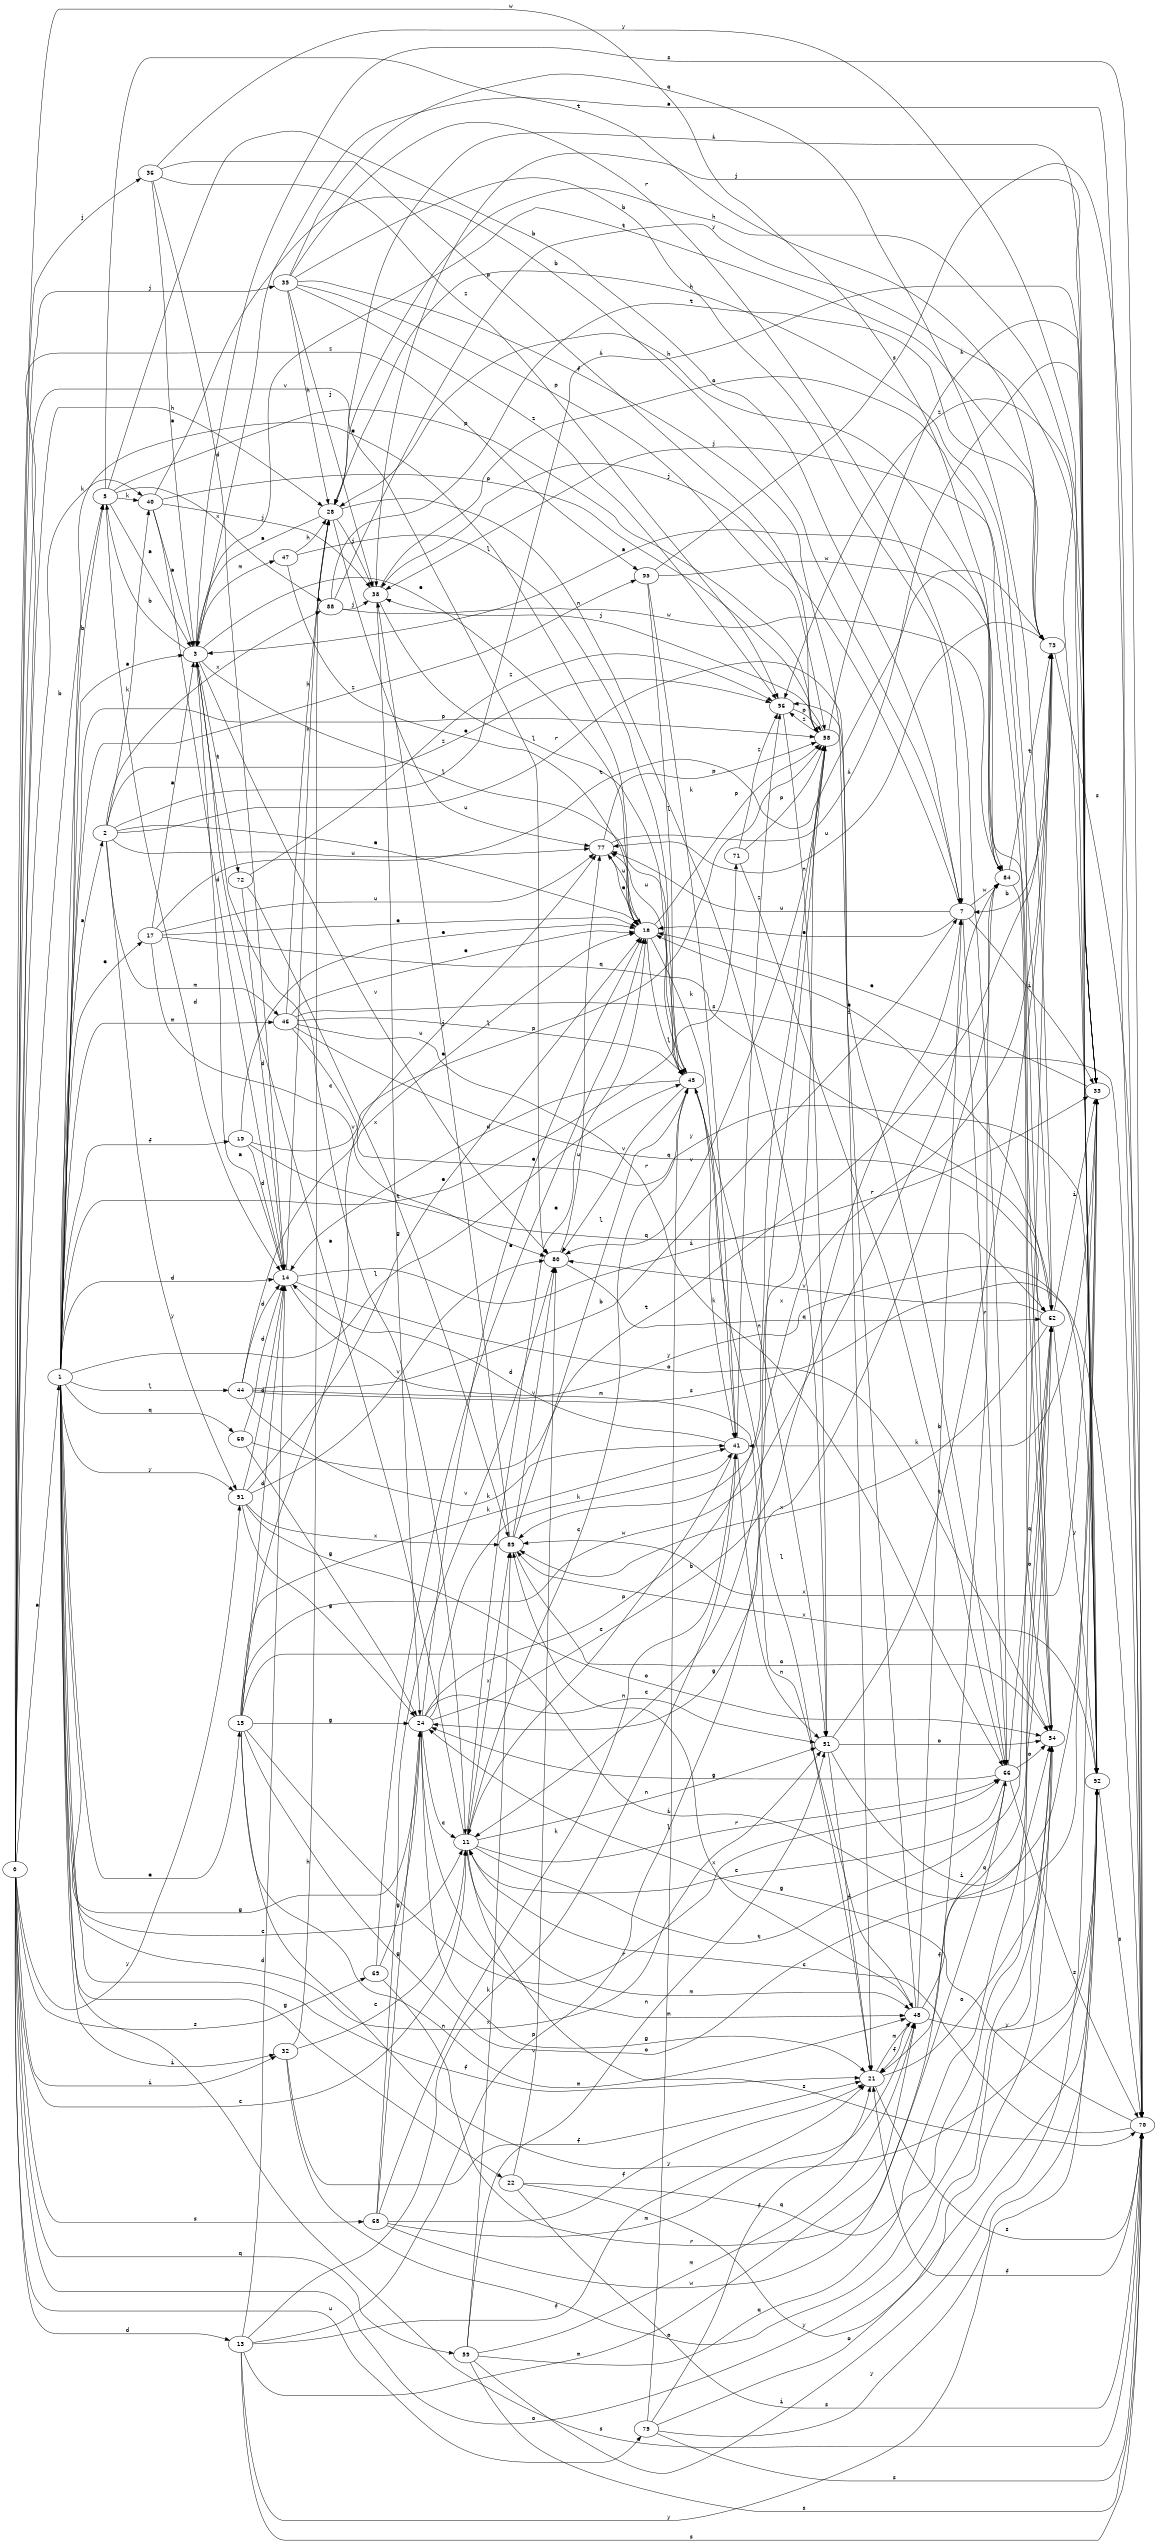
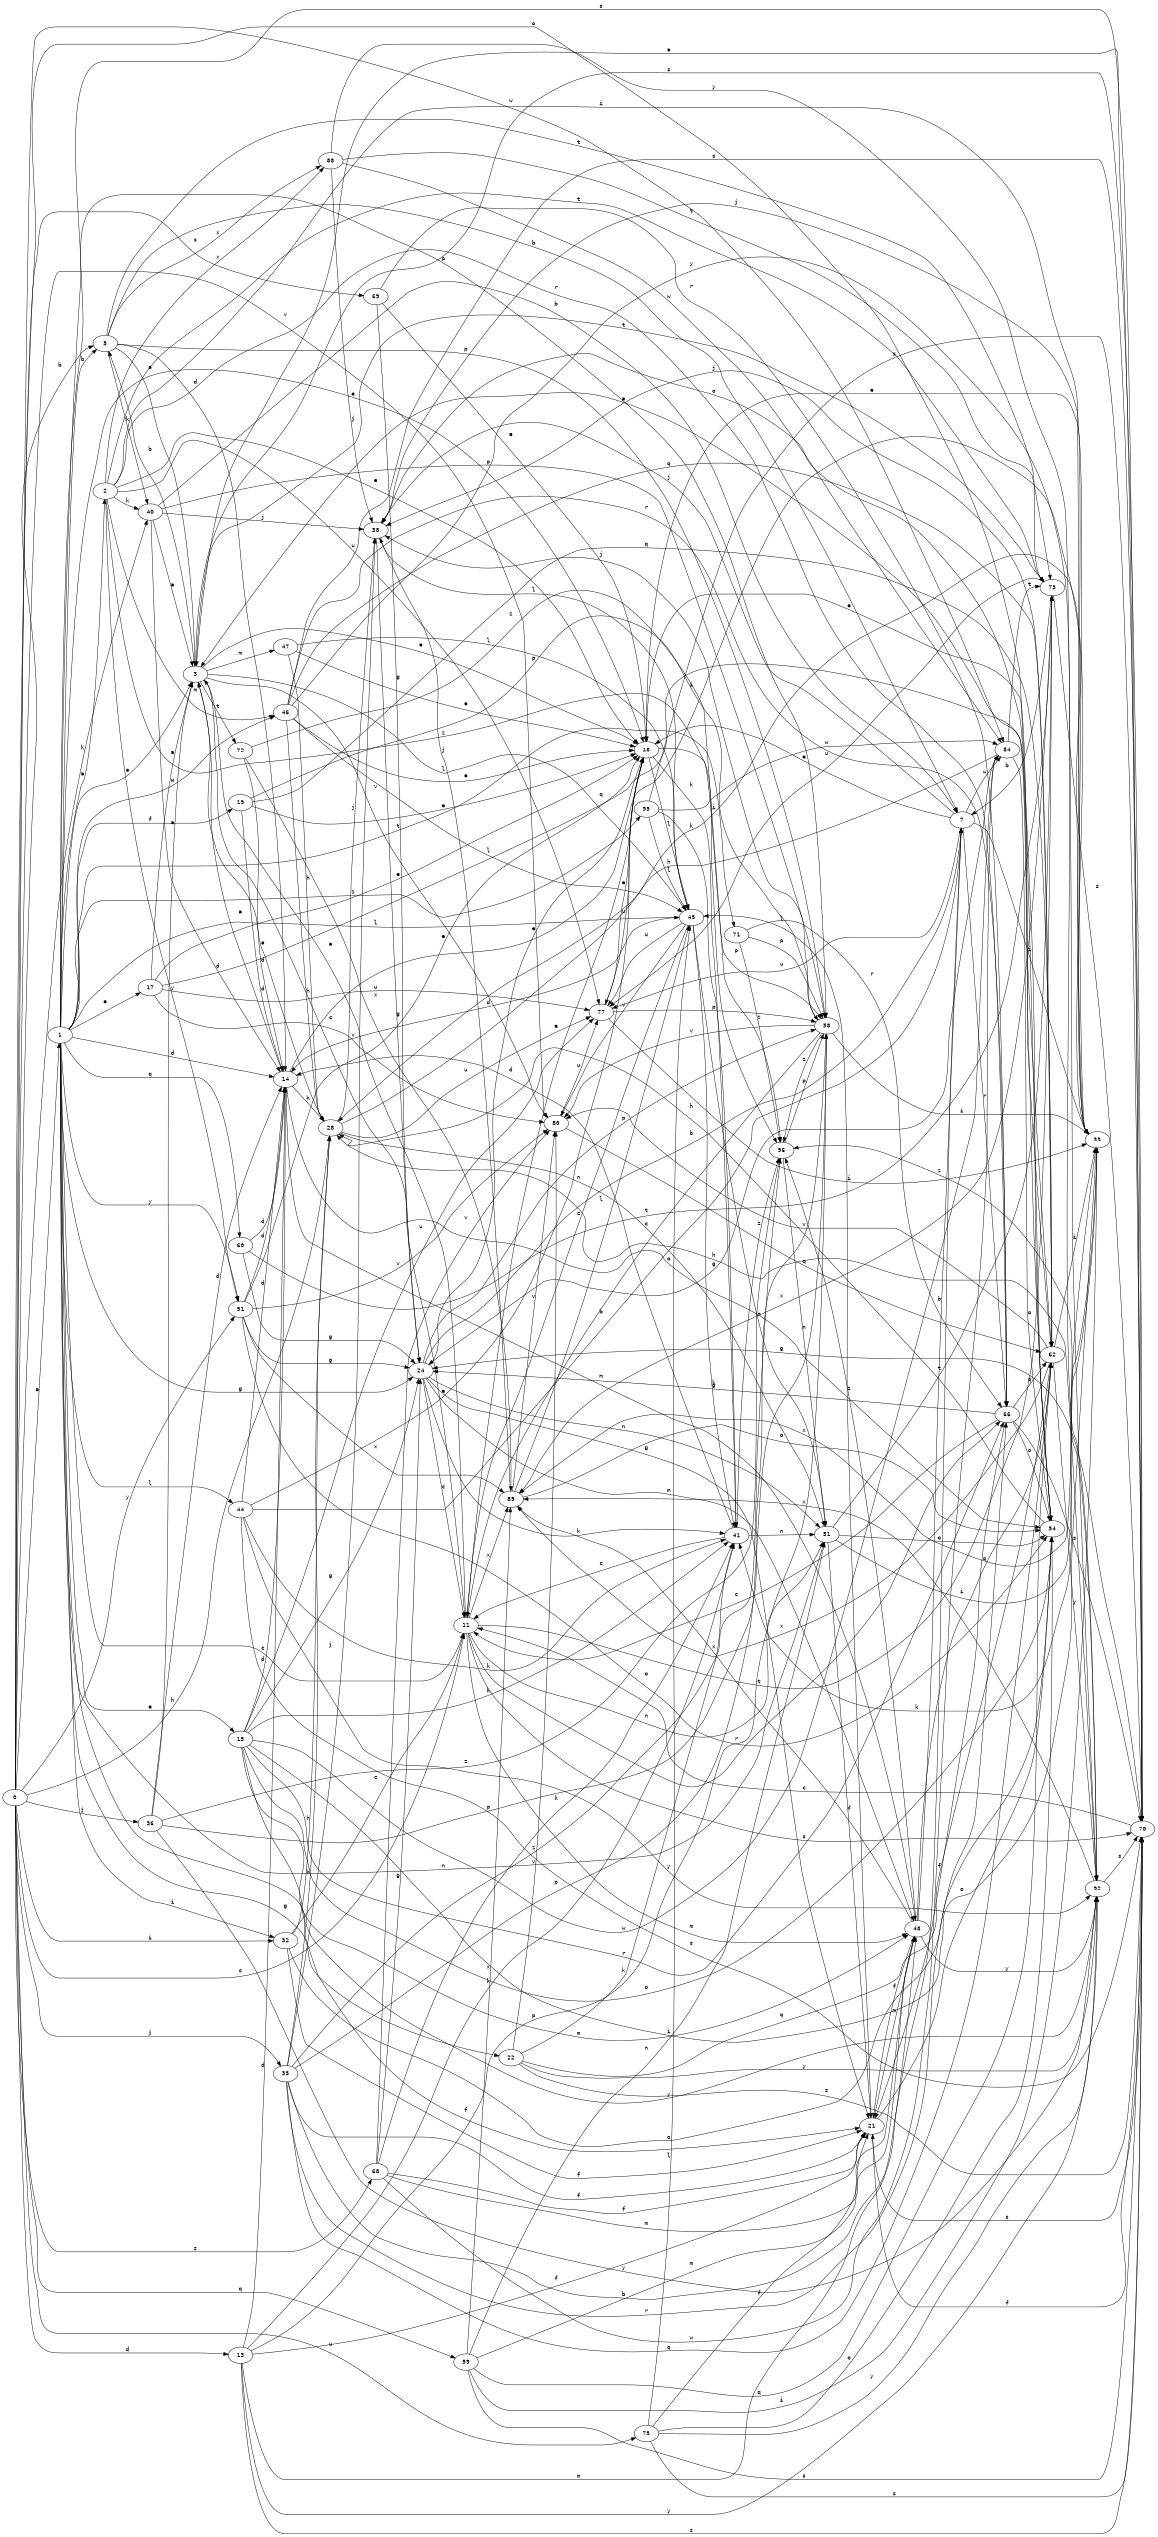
  strict digraph {
    fontname="DejaVu Sans Mono"
    rankdir=LR
    node [fontname="DejaVu Sans Mono"]
    edge [fontname="DejaVu Sans Mono"]
    0
    1
    5
    11
    13
    28
    32
    35
    36
    40
    54
    59
    68
    69
    75
    80
    84
    91
    95
    2
    3
    14
    15
    17
    18
    19
    21
    22
    24
    44
    45
    46
    51
    58
    60
    70
    71
    88
    73
    7
    66
    48
    89
    41
    92
    33
    77
    38
    96
    62
    47
    72
    0 -> 1 [label=a]
    0 -> 5 [label=b]
    0 -> 11 [label=c]
    0 -> 13 [label=d]
    0 -> 28 [label=h]
    0 -> 32 [label=i]
    0 -> 35 [label=j]
    0 -> 36 [label=j]
    0 -> 40 [label=k]
    0 -> 54 [label=o]
    0 -> 59 [label=q]
    0 -> 68 [label=s]
    0 -> 69 [label=s]
    0 -> 75 [label=u]
    0 -> 80 [label=v]
    0 -> 84 [label=w]
    0 -> 91 [label=y]
-   0 -> 95 [label=z]
    1 -> 5 [label=b]
    1 -> 11 [label=c]
    1 -> 32 [label=i]
    1 -> 91 [label=y]
    1 -> 95 [label=z]
    1 -> 2 [label=a]
    1 -> 3 [label=a]
    1 -> 14 [label=d]
    1 -> 15 [label=e]
    1 -> 17 [label=e]
    1 -> 18 [label=e]
    1 -> 19 [label=f]
    1 -> 21 [label=f]
    1 -> 22 [label=g]
    1 -> 24 [label=g]
    1 -> 44 [label=l]
    1 -> 45 [label=l]
    1 -> 46 [label=m]
    1 -> 51 [label=n]
    1 -> 58 [label=p]
    1 -> 60 [label=q]
    1 -> 70 [label=s]
    1 -> 71 [label=t]
    5 -> 40 [label=k]
    5 -> 3 [label=a]
    5 -> 14 [label=d]
    5 -> 58 [label=p]
    5 -> 88 [label=x]
    5 -> 73 [label=t]
    5 -> 7 [label=b]
    11 -> 3 [label=a]
    11 -> 18 [label=e]
    11 -> 51 [label=n]
    11 -> 70 [label=s]
    11 -> 73 [label=t]
    11 -> 66 [label=r]
    11 -> 48 [label=m]
    11 -> 89 [label=x]
    13 -> 14 [label=d]
    13 -> 21 [label=f]
    13 -> 58 [label=p]
    13 -> 70 [label=s]
    13 -> 48 [label=m]
    13 -> 41 [label=k]
    13 -> 92 [label=y]
    28 -> 3 [label=a]
    28 -> 51 [label=n]
    28 -> 33 [label=i]
    28 -> 77 [label=u]
    28 -> 38 [label=j]
    32 -> 11 [label=c]
    32 -> 28 [label=h]
    32 -> 54 [label=o]
    32 -> 21 [label=f]
    35 -> 28 [label=h]
    35 -> 21 [label=f]
    35 -> 58 [label=p]
    35 -> 7 [label=b]
    35 -> 66 [label=r]
    35 -> 38 [label=j]
    35 -> 96 [label=z]
    35 -> 62 [label=q]
    36 -> 3 [label=a]
    36 -> 14 [label=d]
    36 -> 58 [label=p]
    36 -> 92 [label=y]
    36 -> 96 [label=z]
    40 -> 3 [label=a]
    40 -> 14 [label=d]
    40 -> 58 [label=p]
    40 -> 7 [label=b]
    40 -> 38 [label=j]
    54 -> 28 [label=h]
    54 -> 3 [label=a]
    59 -> 51 [label=n]
    59 -> 70 [label=s]
    59 -> 48 [label=m]
    59 -> 89 [label=x]
    59 -> 33 [label=i]
    59 -> 62 [label=q]
    68 -> 80 [label=v]
    68 -> 84 [label=w]
    68 -> 21 [label=f]
    68 -> 24 [label=g]
    68 -> 48 [label=m]
    68 -> 41 [label=k]
    69 -> 18 [label=e]
    69 -> 24 [label=g]
    69 -> 66 [label=r]
    75 -> 54 [label=o]
    75 -> 21 [label=f]
    75 -> 45 [label=l]
    75 -> 70 [label=s]
    75 -> 92 [label=y]
    80 -> 77 [label=u]
    80 -> 62 [label=q]
    84 -> 28 [label=h]
    84 -> 54 [label=o]
    84 -> 24 [label=g]
    84 -> 73 [label=t]
    91 -> 54 [label=o]
    91 -> 80 [label=v]
    91 -> 14 [label=d]
    91 -> 18 [label=e]
    91 -> 24 [label=g]
    91 -> 89 [label=x]
    95 -> 84 [label=w]
    95 -> 45 [label=l]
    95 -> 70 [label=s]
    95 -> 41 [label=k]
    2 -> 40 [label=k]
    2 -> 91 [label=y]
    2 -> 18 [label=e]
    2 -> 46 [label=m]
    2 -> 88 [label=x]
    2 -> 66 [label=r]
    2 -> 33 [label=i]
    2 -> 77 [label=u]
    2 -> 96 [label=z]
    3 -> 5 [label=b]
    3 -> 11 [label=c]
    3 -> 80 [label=v]
    3 -> 18 [label=e]
    3 -> 45 [label=l]
    3 -> 70 [label=s]
    3 -> 73 [label=t]
    3 -> 47 [label=m]
    3 -> 72 [label=t]
    14 -> 28 [label=h]
    14 -> 54 [label=o]
    14 -> 3 [label=a]
    14 -> 48 [label=m]
    14 -> 33 [label=i]
    15 -> 54 [label=o]
    15 -> 84 [label=w]
    15 -> 14 [label=d]
    15 -> 24 [label=g]
    15 -> 66 [label=r]
    15 -> 48 [label=m]
    15 -> 41 [label=k]
    15 -> 92 [label=y]
    15 -> 33 [label=i]
    15 -> 77 [label=u]
    17 -> 80 [label=v]
    17 -> 3 [label=a]
    17 -> 18 [label=e]
-   17 -> 73 [label=t]
+   2 -> 73 [label=t]
    17 -> 77 [label=u]
    17 -> 62 [label=q]
    18 -> 45 [label=l]
    18 -> 58 [label=p]
    18 -> 41 [label=k]
    18 -> 77 [label=u]
    19 -> 14 [label=d]
    19 -> 18 [label=e]
    19 -> 58 [label=p]
    19 -> 62 [label=q]
    21 -> 54 [label=o]
    21 -> 45 [label=l]
    21 -> 70 [label=s]
    21 -> 48 [label=m]
    22 -> 80 [label=v]
    22 -> 70 [label=s]
+   22 -> 41 [label=k]
    22 -> 92 [label=y]
    22 -> 62 [label=q]
    24 -> 11 [label=c]
    24 -> 18 [label=e]
    24 -> 21 [label=g]
    24 -> 51 [label=n]
    24 -> 58 [label=p]
    24 -> 7 [label=b]
    24 -> 48 [label=m]
    24 -> 41 [label=k]
    44 -> 14 [label=d]
    44 -> 18 [label=e]
    44 -> 70 [label=s]
    44 -> 7 [label=b]
    44 -> 41 [label=k]
    44 -> 92 [label=y]
    45 -> 11 [label=c]
    45 -> 80 [label=v]
    45 -> 14 [label=d]
    45 -> 51 [label=n]
    45 -> 41 [label=k]
    45 -> 77 [label=u]
    46 -> 28 [label=h]
    46 -> 18 [label=e]
    46 -> 45 [label=l]
    46 -> 70 [label=s]
    46 -> 66 [label=r]
    46 -> 92 [label=y]
    46 -> 62 [label=q]
    51 -> 54 [label=o]
    51 -> 21 [label=f]
    51 -> 73 [label=t]
    51 -> 33 [label=i]
    58 -> 11 [label=c]
    58 -> 80 [label=v]
    58 -> 33 [label=i]
    58 -> 38 [label=j]
    58 -> 96 [label=z]
    60 -> 14 [label=d]
    60 -> 24 [label=g]
    60 -> 73 [label=t]
    70 -> 11 [label=c]
    70 -> 3 [label=a]
    70 -> 21 [label=f]
    70 -> 24 [label=g]
    71 -> 58 [label=p]
    71 -> 66 [label=r]
    71 -> 96 [label=z]
    88 -> 84 [label=w]
    88 -> 73 [label=t]
    88 -> 92 [label=y]
    88 -> 38 [label=j]
    73 -> 70 [label=s]
    73 -> 7 [label=b]
    73 -> 89 [label=x]
    73 -> 77 [label=u]
    7 -> 84 [label=w]
    7 -> 18 [label=e]
    7 -> 66 [label=r]
    7 -> 33 [label=i]
    7 -> 77 [label=u]
    7 -> 38 [label=j]
    66 -> 11 [label=c]
    66 -> 54 [label=o]
    66 -> 21 [label=f]
    66 -> 24 [label=g]
    66 -> 70 [label=s]
    66 -> 62 [label=q]
    48 -> 21 [label=f]
    48 -> 7 [label=b]
    48 -> 89 [label=x]
    48 -> 92 [label=y]
    48 -> 96 [label=z]
    48 -> 62 [label=q]
    89 -> 54 [label=o]
    89 -> 80 [label=v]
    89 -> 45 [label=l]
    89 -> 38 [label=j]
    41 -> 11 [label=c]
    41 -> 14 [label=d]
    41 -> 51 [label=n]
    41 -> 96 [label=z]
    92 -> 28 [label=h]
    92 -> 70 [label=s]
    92 -> 89 [label=x]
    92 -> 96 [label=z]
    33 -> 18 [label=e]
    33 -> 89 [label=x]
    33 -> 41 [label=k]
    33 -> 38 [label=j]
    77 -> 18 [label=e]
    77 -> 58 [label=p]
    77 -> 33 [label=i]
    38 -> 54 [label=o]
    38 -> 24 [label=g]
    38 -> 45 [label=l]
    96 -> 51 [label=n]
    96 -> 58 [label=p]
    62 -> 80 [label=v]
    62 -> 18 [label=e]
    62 -> 89 [label=x]
    62 -> 92 [label=y]
    62 -> 33 [label=i]
    62 -> 38 [label=j]
    47 -> 28 [label=h]
    47 -> 18 [label=e]
    47 -> 45 [label=l]
    72 -> 14 [label=d]
    72 -> 89 [label=x]
    72 -> 96 [label=z]
  }
